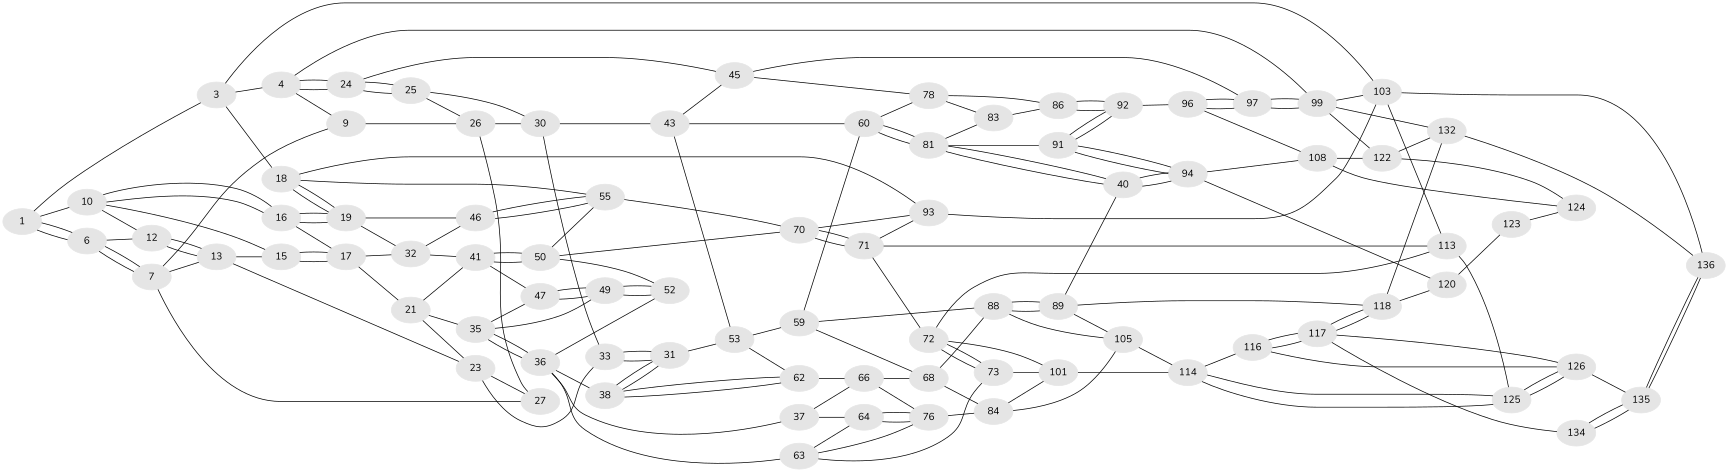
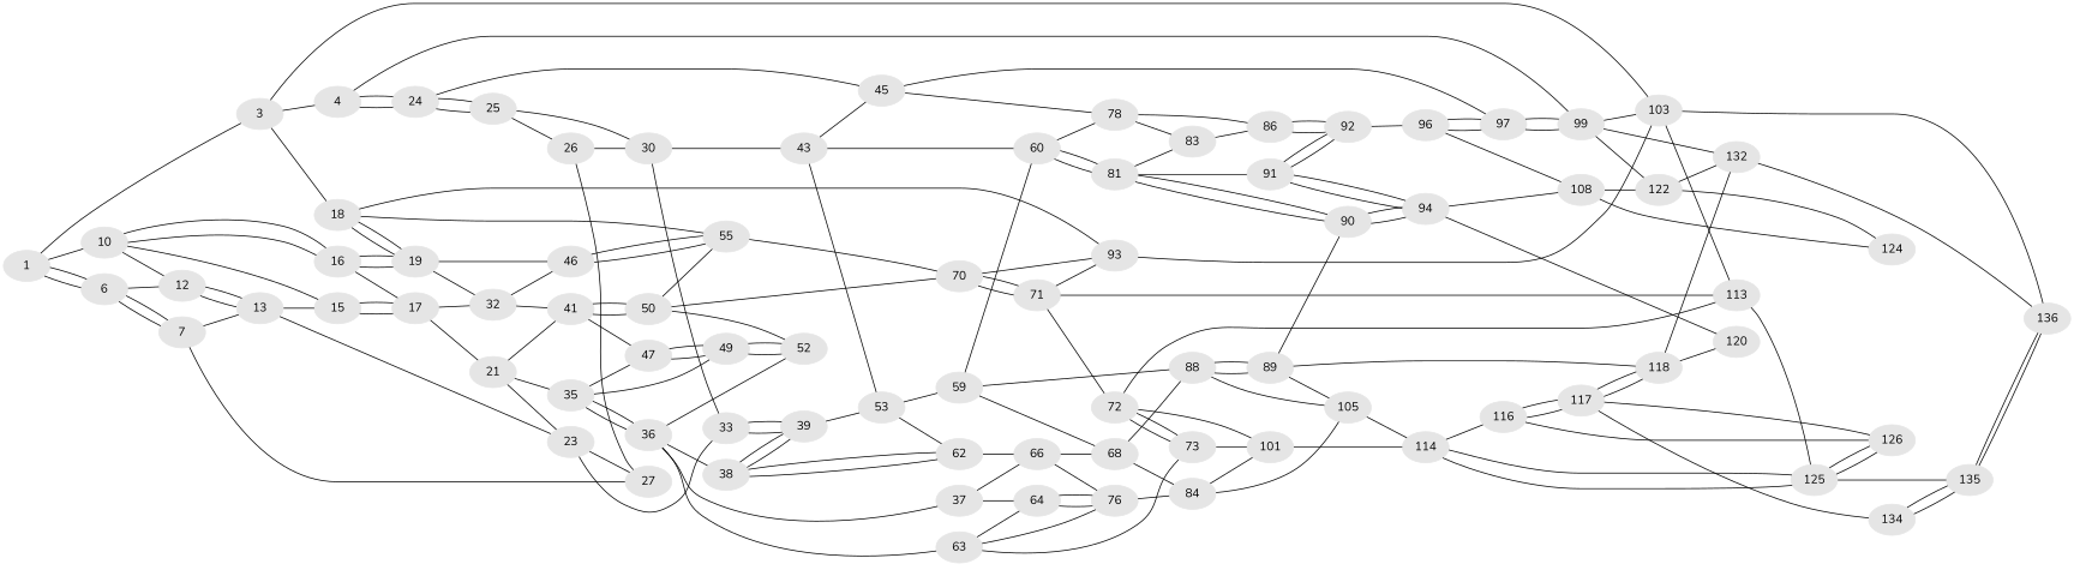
  graph {
    fontname=Nunito
    rankdir=LR
    node [color=gray90 fontname=Nunito style=filled]
    edge [fontname=Nunito]
    1 [super="+2"]
    3
    6
    10 [super="+11"]
    4 [super="+5"]
    18 [super="+57"]
    103 [super="+138"]
    7 [super="+8"]
    12
    15
    16
-   9
    24
    99 [super="+100"]
    19 [super="+31"]
    55 [super="+56"]
    93 [super="+104"]
    113 [super="+130"]
    136
    26 [super="+28"]
    25
    45 [super="+80"]
    122 [super="+129"]
    132 [super="+133"]
    13 [super="+14"]
    27
    23 [super="+29"]
    30 [super="+34"]
    17 [super="+20"]
    33
    21 [super="+22"]
    32 [super="+40"]
    46
    35 [super="+48"]
    41 [super="+42"]
    70 [super="+75"]
    36 [super="+54"]
    47
    49
    50 [super="+51"]
-   39 [label=31]
+   39
    78 [super="+79"]
    97
    43 [super="+44"]
    53 [super="+58"]
    60 [super="+61"]
    37 [super="+65"]
    52
    63 [super="+74"]
    38
    64
    66 [super="+67"]
    73
    76 [super="+77"]
    62
    68 [super="+85"]
    59 [super="+69"]
    81 [super="+82"]
    83
    86 [super="+87"]
    71 [super="+109"]
    88 [super="+98"]
    84 [super="+102"]
    105 [super="+106"]
    89 [super="+110"]
-   90 [label=40]
+   90
    91
    101 [super="+112"]
    72 [super="+111"]
    125
    114 [super="+115"]
    92 [super="+95"]
    94 [super="+107"]
    96
    118 [super="+119"]
    120
    108 [super="+121"]
    124 [super="+128"]
-   123
    116
    126 [super="+127"]
    117 [super="+131"]
    134
    135 [super="+137"]
    1 -- 3
    1 -- 6
    1 -- 6
    1 -- 10
    3 -- 4
    3 -- 18
    3 -- 103
    6 -- 7
    6 -- 7
    6 -- 12
    10 -- 12
    10 -- 15
    10 -- 16
    10 -- 16
-   4 -- 9
    4 -- 24
    4 -- 24
    4 -- 99
    18 -- 19
    18 -- 19
    18 -- 55
    18 -- 93
    103 -- 113
    103 -- 136
-   7 -- 9
    7 -- 13
    7 -- 27
    12 -- 13
    12 -- 13
    15 -- 17
    15 -- 17
    16 -- 19
    16 -- 19
    16 -- 17
-   9 -- 26
    24 -- 25
    24 -- 25
    24 -- 45
    99 -- 103
    99 -- 122
    99 -- 132
    19 -- 32
    19 -- 46
    55 -- 70
    93 -- 103
    113 -- 125
    26 -- 27
    26 -- 30
    25 -- 26
    25 -- 30
    45 -- 78
    45 -- 97
    122 -- 132
    122 -- 124
    132 -- 136
    13 -- 15
    13 -- 23
    23 -- 27
    23 -- 33
    30 -- 33
    30 -- 43
    17 -- 21
    17 -- 32
    33 -- 39
    33 -- 39
    21 -- 23
    21 -- 35
    21 -- 41
    32 -- 46
    32 -- 41
    46 -- 55
    46 -- 55
    35 -- 36
    35 -- 36
    35 -- 47
    35 -- 49
    41 -- 47
    41 -- 50
    41 -- 50
    70 -- 93
    70 -- 71
    70 -- 71
    36 -- 37
    36 -- 52
    36 -- 63
    36 -- 38
    47 -- 49
    47 -- 49
    49 -- 52
    49 -- 52
    50 -- 55
    50 -- 70
    50 -- 52
    39 -- 53
    78 -- 83
    78 -- 86
    97 -- 99
    97 -- 99
    43 -- 45
    43 -- 53
    43 -- 60
    53 -- 62
    53 -- 59
    60 -- 78
    60 -- 81
    60 -- 81
    37 -- 64
    37 -- 66
    63 -- 64
    63 -- 73
    63 -- 76
    38 -- 39
    38 -- 39
    38 -- 62
    38 -- 62
    64 -- 76
    64 -- 76
    66 -- 76
    66 -- 68
    73 -- 101
    76 -- 84
    62 -- 66
    68 -- 88
    68 -- 84
    59 -- 60
    59 -- 68
    59 -- 88
    81 -- 83
    81 -- 90
    81 -- 90
    81 -- 91
    83 -- 86
    86 -- 92 [weight=2]
    86 -- 92
    71 -- 93
    71 -- 113
    71 -- 72
    88 -- 105
    88 -- 89
    88 -- 89
    84 -- 105
    84 -- 101
    105 -- 114
    89 -- 105
    89 -- 90
    89 -- 118
    90 -- 94
    90 -- 94
    91 -- 92
    91 -- 92
    91 -- 94
    91 -- 94
    101 -- 114
    72 -- 113
    72 -- 73
    72 -- 73
    72 -- 101
    125 -- 126
    125 -- 126
    114 -- 125
    114 -- 125
    114 -- 116
    92 -- 96
    94 -- 120
    94 -- 108
    96 -- 97
    96 -- 97
    96 -- 108
    118 -- 132
    118 -- 120
-   120 -- 123
    108 -- 122
    108 -- 124
-   123 -- 124 [weight=2]
    116 -- 126
    116 -- 117
    116 -- 117
-   126 -- 135
+   125 -- 135
    117 -- 118
    117 -- 118
    117 -- 126
    117 -- 134
    134 -- 135 [weight=2]
    134 -- 135
    135 -- 136
    135 -- 136
  }
